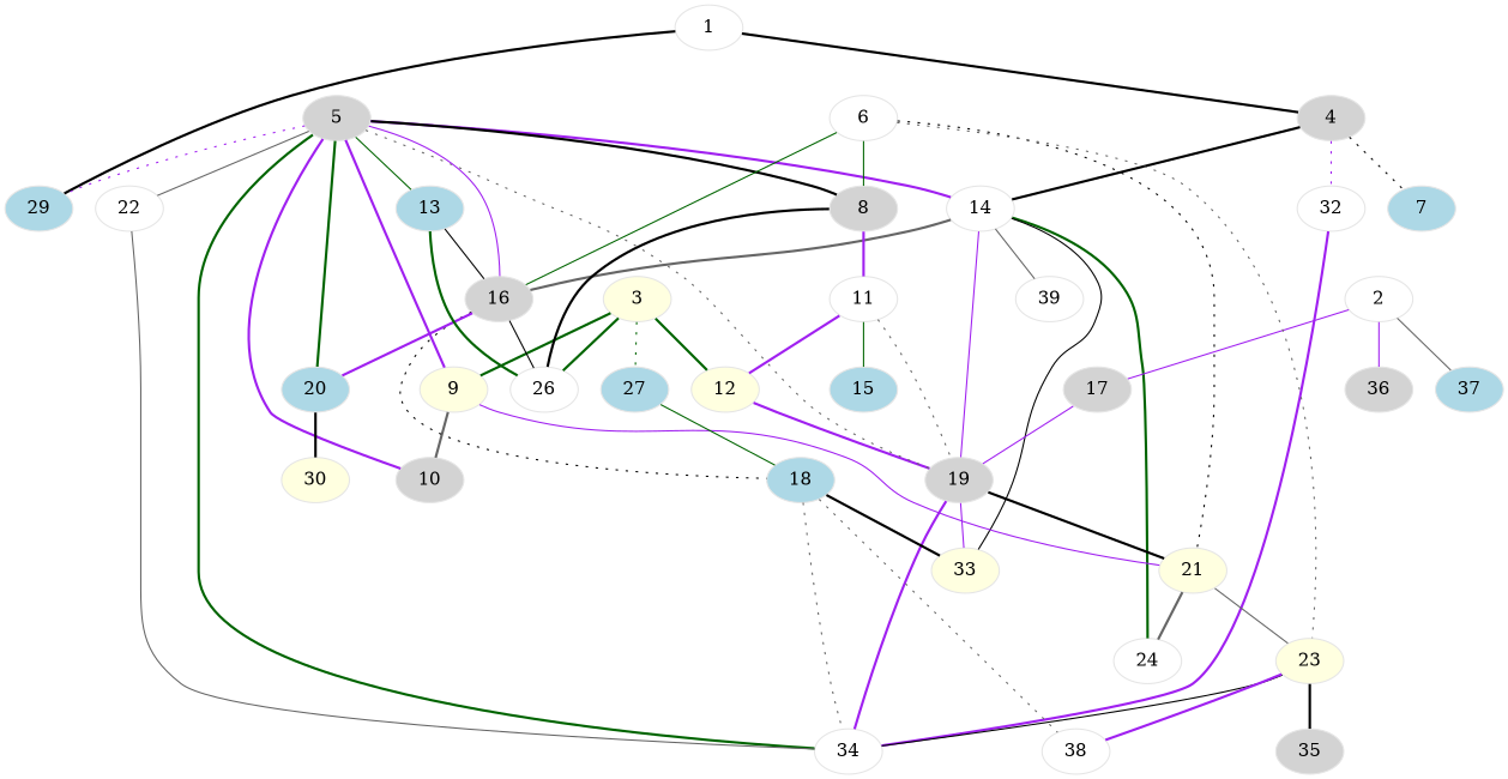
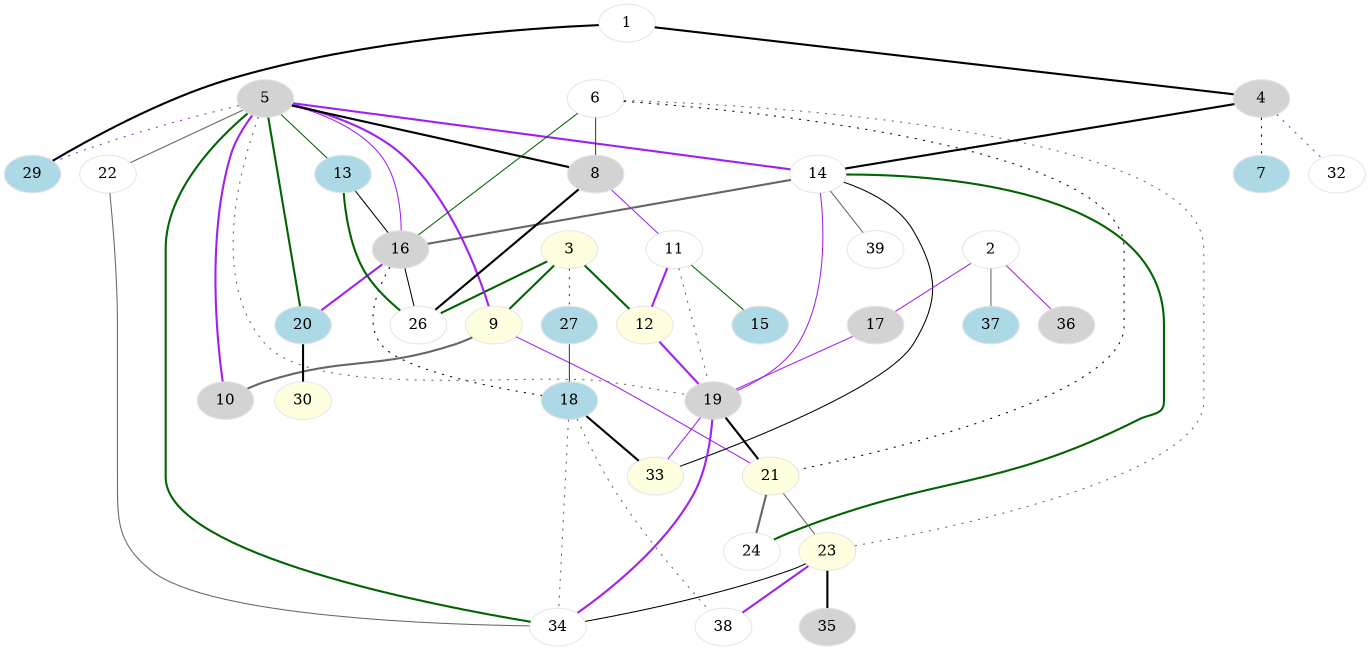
  graph {
    node [color=gray90 fillcolor=white style=filled]
    edge [color=purple style=bold weight=1.0]
    4 [fillcolor=lightgrey]
    1
    29 [fillcolor=lightblue]
    7 [fillcolor=lightblue]
    14
    32
    17 [fillcolor=lightgrey]
    2
    36 [fillcolor=lightgrey]
    37 [fillcolor=lightblue]
    19 [fillcolor=lightgrey]
    3 [fillcolor=lightyellow]
    9 [fillcolor=lightyellow]
    12 [fillcolor=lightyellow]
    26
    27 [fillcolor=lightblue]
    10 [fillcolor=lightgrey]
    21 [fillcolor=lightyellow]
    18 [fillcolor=lightblue]
    16 [fillcolor=lightgrey]
    24
    33 [fillcolor=lightyellow]
    39
    34
    5 [fillcolor=lightgrey]
    8 [fillcolor=lightgrey]
    13 [fillcolor=lightblue]
    20 [fillcolor=lightblue]
    22
    11
    30 [fillcolor=lightyellow]
    6
    23 [fillcolor=lightyellow]
    38
    35 [fillcolor=lightgrey]
    15 [fillcolor=lightblue]
    4 -- 7 [color=black style=dotted]
    4 -- 14 [color=black]
    4 -- 32 [style=dotted weight=2.0]
    1 -- 4 [color=black]
    1 -- 29 [color=black]
    14 -- 19 [style=solid weight=2.0]
    14 -- 16 [color=gray40]
    14 -- 24 [color=darkgreen]
    14 -- 33 [color=black style=solid]
    14 -- 39 [color=gray40 style=solid]
-   32 -- 34
    17 -- 19 [style=solid]
    2 -- 17 [style=solid]
    2 -- 36 [style=solid]
    2 -- 37 [color=gray40 style=solid]
    19 -- 21 [color=black]
    19 -- 33 [style=solid]
    19 -- 34
    3 -- 9 [color=darkgreen]
    3 -- 12 [color=darkgreen]
    3 -- 26 [color=darkgreen]
    3 -- 27 [color=darkgreen style=dotted weight=2.0]
    9 -- 10 [color=gray40 weight=2.0]
    9 -- 21 [style=solid]
    12 -- 19
    27 -- 18 [color=darkgreen style=solid]
    21 -- 24 [color=gray40]
    21 -- 23 [color=gray40 style=solid]
    18 -- 33 [color=black]
    18 -- 34 [color=gray40 style=dotted]
    18 -- 38 [color=gray40 style=dotted]
    16 -- 26 [color=black style=solid]
    16 -- 18 [color=black style=dotted]
    16 -- 20
    5 -- 29 [style=dotted]
    5 -- 14 [weight=2.0]
    5 -- 19 [color=gray40 style=dotted]
    5 -- 9
    5 -- 10 [weight=2.0]
    5 -- 16 [style=solid]
    5 -- 34 [color=darkgreen]
    5 -- 8 [color=black]
    5 -- 13 [color=darkgreen style=solid]
    5 -- 20 [color=darkgreen]
    5 -- 22 [color=gray40 style=solid weight=2.0]
    8 -- 26 [color=black]
-   8 -- 11
+   8 -- 11 [style=solid]
    13 -- 26 [color=darkgreen]
    13 -- 16 [color=black style=solid]
    20 -- 30 [color=black]
    22 -- 34 [color=gray40 style=solid]
    11 -- 19 [color=gray40 style=dotted]
    11 -- 12
    11 -- 15 [color=darkgreen style=solid]
    6 -- 21 [color=black style=dotted]
    6 -- 16 [color=darkgreen style=solid weight=2.0]
    6 -- 8 [color=darkgreen style=solid]
    6 -- 23 [color=gray40 style=dotted]
    23 -- 34 [color=black style=solid]
    23 -- 38
    23 -- 35 [color=black]
  }
